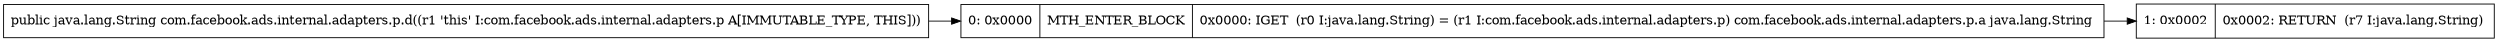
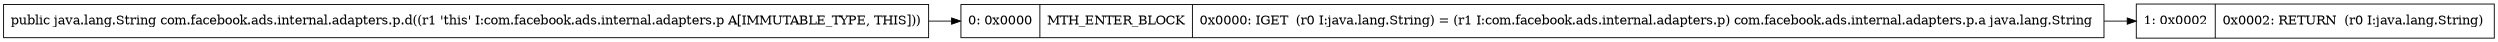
  digraph {
    rankdir=LR
    node [shape=record]
    n1 [label="{0\:\ 0x0000|MTH_ENTER_BLOCK\l|0x0000: IGET  (r0 I:java.lang.String) = (r1 I:com.facebook.ads.internal.adapters.p) com.facebook.ads.internal.adapters.p.a java.lang.String \l}"]
-   n2 [label="{1\:\ 0x0002|0x0002: RETURN  (r7 I:java.lang.String) \l}"]
+   n2 [label="{1\:\ 0x0002|0x0002: RETURN  (r0 I:java.lang.String) \l}"]
    n3 [label="{public java.lang.String com.facebook.ads.internal.adapters.p.d((r1 'this' I:com.facebook.ads.internal.adapters.p A[IMMUTABLE_TYPE, THIS])) }"]
    n1 -> n2
    n3 -> n1
  }
